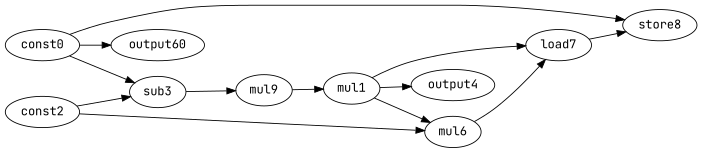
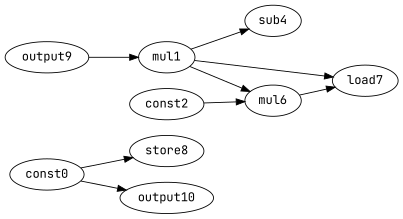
  digraph {
    fontname="JetBrains Mono"
    rankdir=LR
    node [fontname="JetBrains Mono" opcode=const]
    edge [fontname="JetBrains Mono" operand=0]
    const0
-   sub3 [opcode=sub]
    store8 [opcode=store]
-   output10 [opcode=output label=output60]
-   mul9 [opcode=mul]
+   output10 [opcode=output]
+   mul9 [opcode=mul label=output9]
    n6 [label=mul1 opcode=load]
-   output4 [opcode=output]
+   output4 [opcode=output label=sub4]
    mul6 [opcode=mul]
    n9 [label=load7 opcode=add]
    const2
-   const0 -> sub3
    const0 -> store8
    const0 -> output10
-   sub3 -> mul9
    mul9 -> n6
    n6 -> output4
    n6 -> mul6
    n6 -> n9
    mul6 -> n9 [operand=1]
-   n9 -> store8 [operand=1]
-   const2 -> sub3 [operand=1]
    const2 -> mul6 [operand=1]
  }
